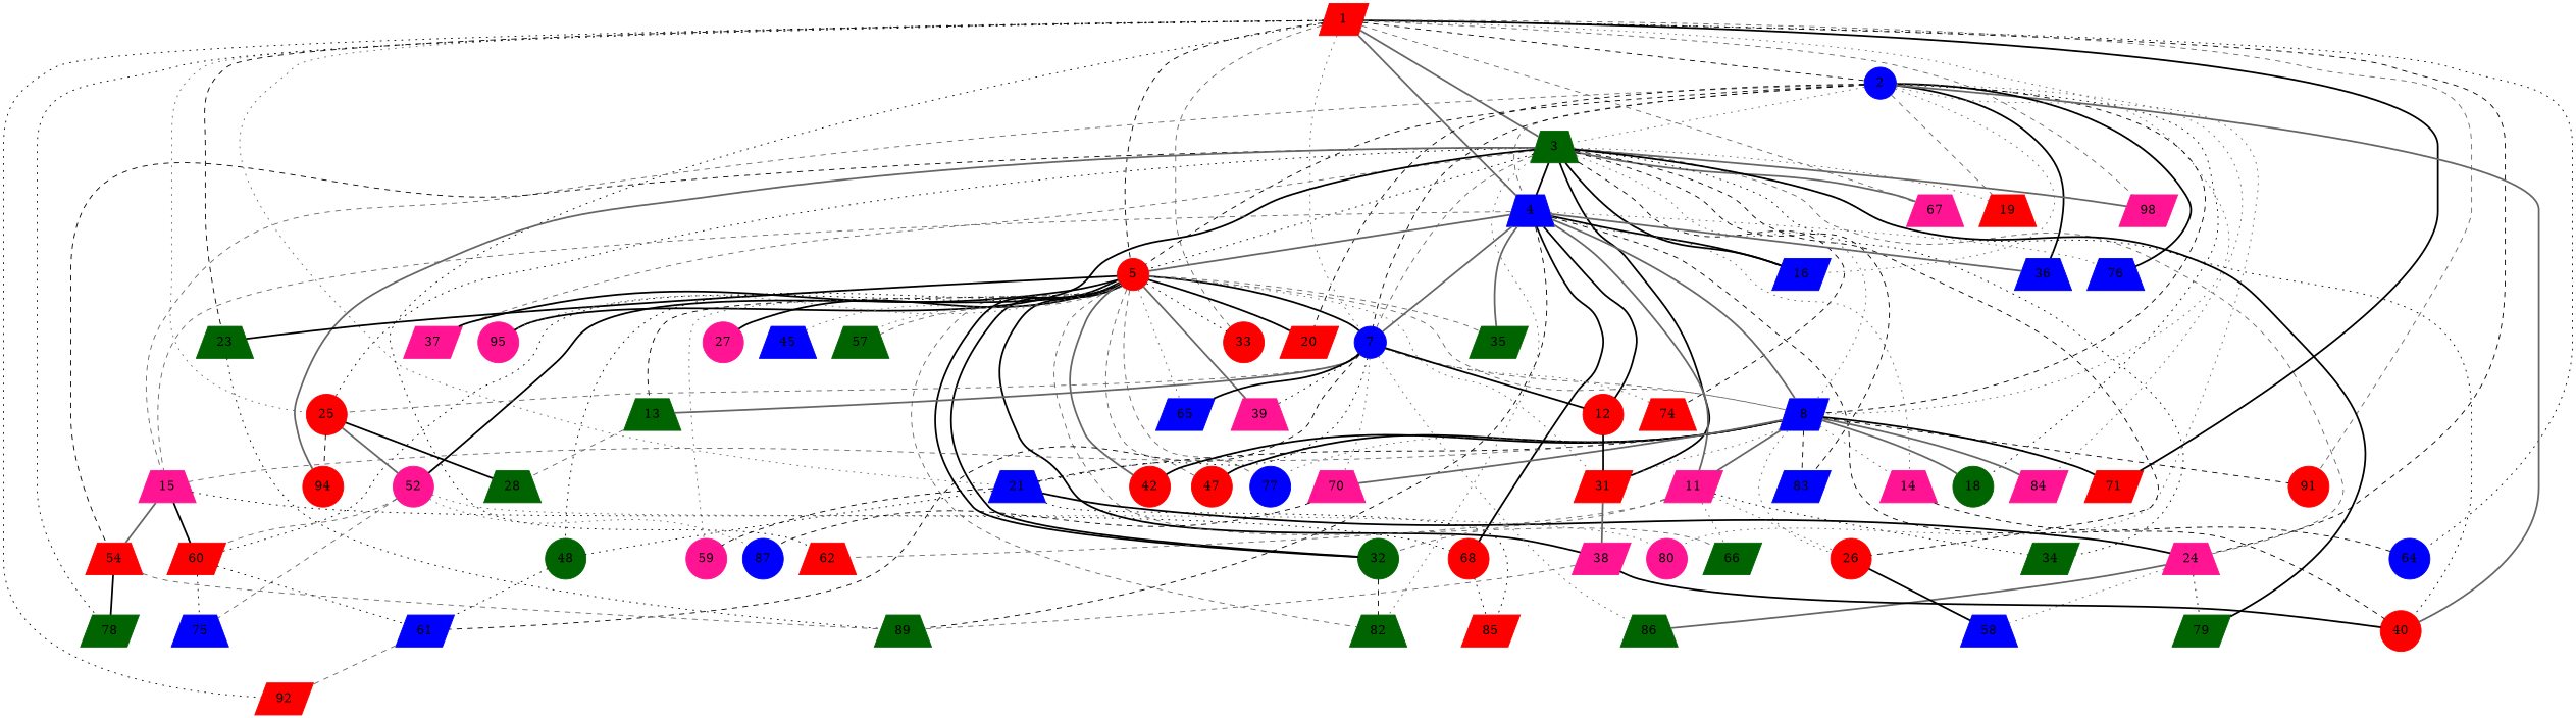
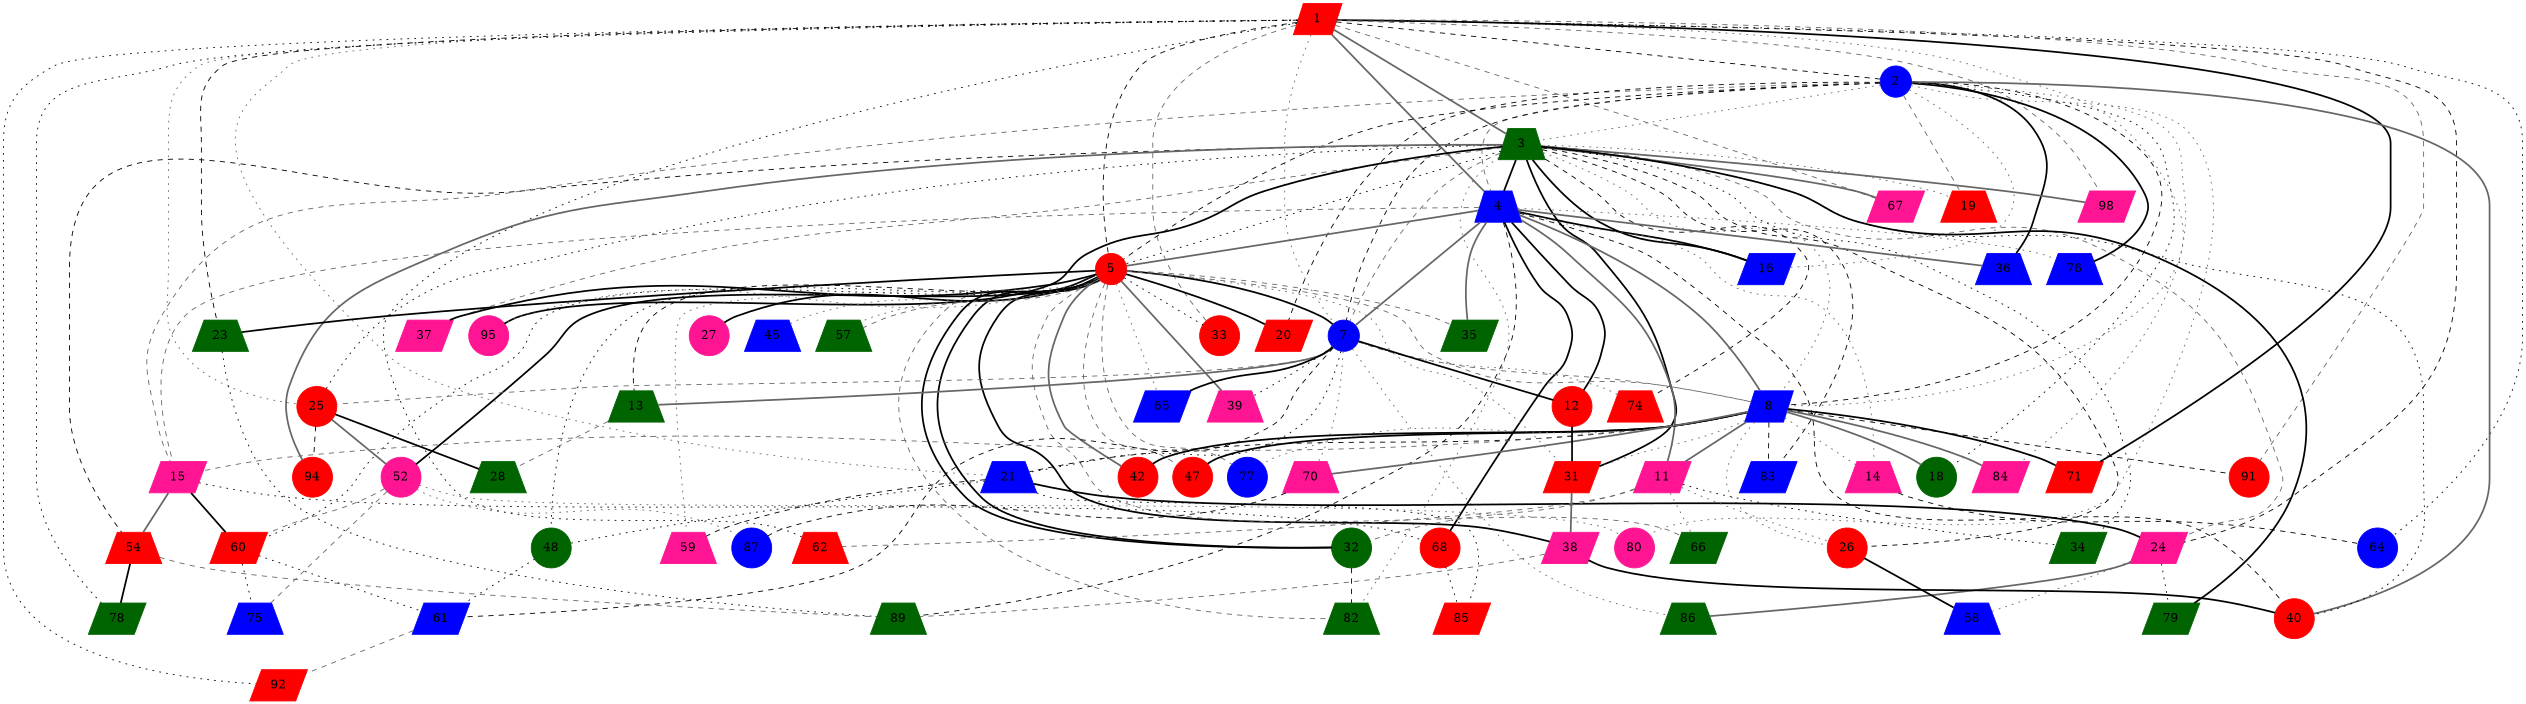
  graph {
    node [color=red shape=parallelogram style=filled]
    edge [color=gray40 style=bold]
    1 [super="+10"]
    2 [color=blue shape=circle super="+22"]
    3 [color=darkgreen shape=trapezium super="+6"]
    4 [color=blue shape=trapezium super="+55"]
    5 [shape=circle super="+9"]
    7 [color=blue shape=circle super="+51"]
    8 [color=blue super="+56"]
    21 [color=blue shape=trapezium super="+72"]
    23 [color=darkgreen shape=trapezium]
-   24 [color=deeppink shape=trapezium super="+27"]
+   24 [color=deeppink super="+27"]
    25 [shape=circle super="+69"]
    33 [shape=circle]
    62 [shape=trapezium]
    64 [color=blue shape=circle]
-   67 [color=deeppink shape=trapezium]
+   67 [color=deeppink]
    71
    78 [color=darkgreen]
    91 [shape=circle]
    92
    98 [color=deeppink]
-   15 [color=deeppink shape=trapezium super="+53"]
+   15 [color=deeppink super="+53"]
    16 [color=blue super="+30"]
    18 [color=darkgreen shape=circle]
    19 [shape=trapezium]
    20 [super="+63"]
    36 [color=blue shape=trapezium]
    40 [shape=circle super="+50"]
    76 [color=blue shape=trapezium]
    80 [color=deeppink shape=circle]
    n30 [color=deeppink label=84]
    26 [shape=circle super="+88"]
    31 [super="+44"]
    34 [color=darkgreen]
    37 [color=deeppink]
    54 [shape=trapezium super="+99"]
    74 [shape=trapezium]
    79 [color=darkgreen]
    82 [color=darkgreen shape=trapezium super="+90"]
    83 [color=blue]
    94 [shape=circle]
    95 [color=deeppink shape=circle]
    11 [color=deeppink super="+49"]
    12 [shape=circle super="+41"]
    14 [color=deeppink shape=trapezium super="+29"]
    35 [color=darkgreen]
    68 [shape=circle]
    89 [color=darkgreen shape=trapezium super="+97"]
    13 [color=darkgreen shape=trapezium]
    n49 [color=deeppink label=27 shape=circle super="+100"]
    32 [color=darkgreen shape=circle]
    38 [color=deeppink super="+46"]
    39 [color=deeppink shape=trapezium]
    42 [shape=circle]
    45 [color=blue shape=trapezium]
    47 [shape=circle]
    48 [color=darkgreen shape=circle]
    52 [color=deeppink shape=circle]
    57 [color=darkgreen shape=trapezium super="+84"]
-   59 [color=deeppink shape=circle]
+   59 [color=deeppink shape=trapezium]
    60 [super="+73"]
    65 [color=blue]
    66 [color=darkgreen]
    77 [color=blue shape=circle]
    61 [color=blue super="+93"]
    70 [color=deeppink shape=trapezium]
    86 [color=darkgreen shape=trapezium]
    85
    58 [color=blue shape=trapezium]
    28 [color=darkgreen shape=trapezium]
    75 [color=blue shape=trapezium]
    87 [color=blue shape=circle]
    1 -- 2 [color=black style=dashed weight=2]
    1 -- 3 [weight=4]
    1 -- 4 [weight=2]
    1 -- 5 [color=black style=dashed weight=4]
    1 -- 7 [style=dotted weight=3]
    1 -- 8 [style=dotted weight=2]
    1 -- 21 [style=dotted]
    1 -- 23 [color=black style=dashed]
    1 -- 24 [color=black style=dashed]
    1 -- 25 [style=dotted]
    1 -- 33 [style=dashed]
    1 -- 62 [color=black style=dotted]
    1 -- 64 [color=black style=dotted]
    1 -- 67 [style=dashed]
    1 -- 71 [color=black]
    1 -- 78 [color=black style=dotted]
    1 -- 91 [style=dashed]
    1 -- 92 [color=black style=dotted]
    1 -- 98 [style=dashed]
    2 -- 3 [style=dotted weight=2]
    2 -- 4 [style=dashed]
    2 -- 5 [color=black style=dashed weight=2]
    2 -- 7 [color=black style=dashed]
    2 -- 8 [color=black style=dashed weight=2]
    2 -- 15 [style=dashed]
    2 -- 16 [style=dotted]
    2 -- 18 [color=black style=dotted]
    2 -- 19 [style=dashed]
    2 -- 20 [color=black style=dashed]
    2 -- 36 [color=black]
    2 -- 40
    2 -- 76 [color=black]
    2 -- 80 [style=dotted]
    2 -- n30 [style=dotted]
    3 -- 4 [color=black weight=2]
    3 -- 5 [color=black style=dotted weight=4]
    3 -- 7 [style=dashed weight=2]
    3 -- 8 [style=dotted weight=2]
    3 -- 24 [style=dashed]
    3 -- 25 [color=black style=dotted]
    3 -- 67
    3 -- 98
    3 -- 16 [color=black]
    3 -- 19 [style=dotted]
    3 -- 40 [color=black style=dotted]
    3 -- 26 [color=black style=dashed]
    3 -- 31 [color=black]
    3 -- 34 [color=black style=dotted]
    3 -- 37 [style=dashed]
    3 -- 54 [color=black style=dashed]
    3 -- 74 [color=black style=dashed]
    3 -- 79 [color=black]
    3 -- 82 [style=dotted]
    3 -- 83 [color=black style=dashed]
    3 -- 94
    3 -- 95 [color=black]
    4 -- 5 [weight=3]
    4 -- 7
    4 -- 8
    4 -- 15 [style=dashed]
    4 -- 16 [color=black]
    4 -- 36
    4 -- 40 [color=black style=dashed]
    4 -- 76 [style=dotted]
    4 -- 11
    4 -- 12 [color=black weight=2]
    4 -- 14 [style=dotted weight=2]
    4 -- 35
    4 -- 68 [color=black]
    4 -- 89 [color=black style=dashed]
    5 -- 7 [color=black weight=2]
    5 -- 8 [style=dashed weight=2]
    5 -- 23 [color=black]
    5 -- 33 [color=black style=dotted]
    5 -- 20 [color=black weight=2]
    5 -- 31 [style=dotted]
    5 -- 37 [color=black]
    5 -- 82 [style=dashed]
    5 -- 95 [style=dotted]
    5 -- 35 [style=dashed]
    5 -- 13 [color=black style=dashed]
    5 -- n49 [color=black weight=2]
    5 -- 32 [color=black]
    5 -- 32 [color=black]
    5 -- 38 [color=black]
    5 -- 39
    5 -- 42
    5 -- 45 [style=dotted]
    5 -- 47 [style=dashed]
    5 -- 48 [color=black style=dotted]
    5 -- 52 [color=black]
    5 -- 57 [style=dotted weight=2]
    5 -- 57 [style=dashed]
    5 -- 59 [style=dotted]
    5 -- 60 [color=black style=dotted]
    5 -- 65 [style=dotted]
    5 -- 66 [style=dashed]
    5 -- 77 [style=dashed]
    7 -- 8 [style=dashed]
    7 -- 21 [color=black style=dotted]
    7 -- 25 [style=dashed]
    7 -- 74 [style=dotted]
    7 -- 12 [color=black]
    7 -- 13
    7 -- 39 [color=black style=dotted]
    7 -- 65 [color=black]
    7 -- 61 [color=black style=dashed]
    7 -- 70 [style=dotted]
    7 -- 86 [style=dotted]
    8 -- 21 [color=black style=dashed]
    8 -- 71 [color=black]
    8 -- 91 [color=black style=dashed]
    8 -- 15 [style=dashed]
    8 -- 18
    8 -- n30
    8 -- 26 [style=dotted]
    8 -- 31 [style=dotted]
    8 -- 83 [color=black style=dashed]
    8 -- 11
    8 -- 14 [style=dotted]
    8 -- 42 [color=black]
    8 -- 47 [color=black]
    8 -- 77 [style=dotted]
    8 -- 70
    21 -- 24 [color=black]
    21 -- 48 [color=black style=dotted]
    21 -- 59 [color=black style=dashed]
    21 -- 85 [color=black style=dotted]
    23 -- 89 [color=black style=dotted]
    24 -- 79 [color=black style=dotted]
    24 -- 86
    24 -- 58 [style=dotted]
    25 -- 94 [color=black style=dashed]
    25 -- 52
    25 -- 28 [color=black]
    15 -- 54
    15 -- 68 [color=black style=dotted]
    15 -- 60 [color=black]
    26 -- 58 [color=black]
    31 -- 38
    54 -- 78 [color=black]
    54 -- 89 [style=dashed]
    11 -- 62 [style=dashed]
    11 -- 26 [style=dotted]
    11 -- 34 [color=black style=dotted]
    11 -- 32 [style=dashed]
    11 -- 66 [style=dotted]
    12 -- 31 [color=black]
    14 -- 64 [color=black style=dashed]
    68 -- 85 [color=black style=dotted]
    13 -- 28 [style=dashed]
    32 -- 82 [color=black style=dashed]
    38 -- 40 [color=black]
    38 -- 89 [style=dashed]
    48 -- 61 [color=black style=dotted]
    52 -- 80 [style=dotted]
    52 -- 60 [style=dashed]
    52 -- 75 [style=dashed]
    52 -- 87 [style=dotted]
    60 -- 61 [color=black style=dotted]
    60 -- 75 [color=black style=dotted]
    61 -- 92 [style=dashed]
    70 -- 87 [color=black style=dashed]
  }
